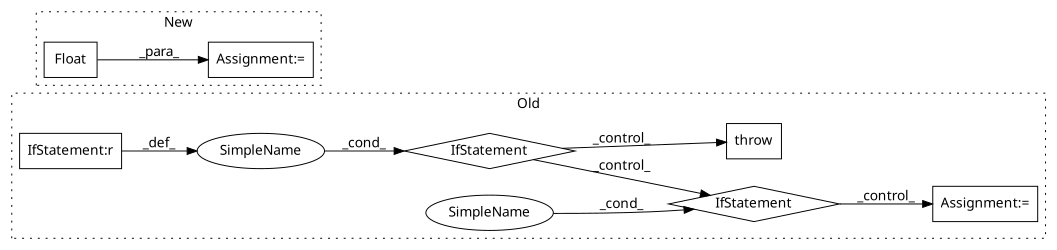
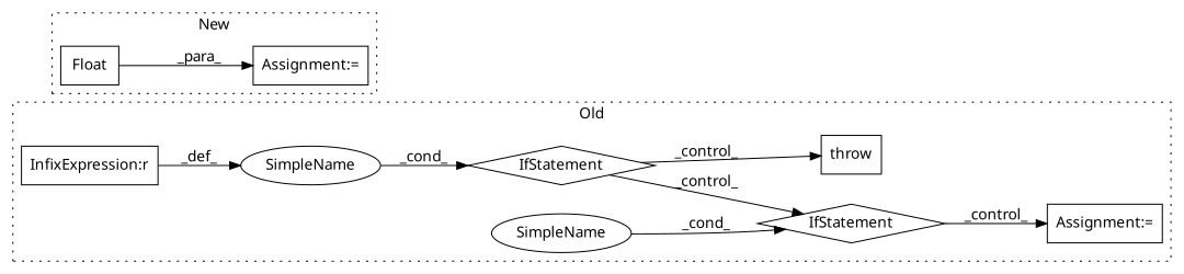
  digraph {
    rankdir=LR
    fontname="Noto Sans"
    node [a=25 shape=box fontname="Noto Sans"]
    edge [fontname="Noto Sans"]
    n1 [a=53 l=6 label=throw s=9825]
    n2 [l="4,2" label=IfStatement s="9795,9813" shape=diamond]
    n3 [a=42 label=SimpleName shape=ellipse]
-   n4 [a=27 l=4 label="IfStatement:r" s=9805]
+   n4 [a=27 l=4 label="InfixExpression:r" s=9805]
    n5 [a=7 l=2 label="Assignment:=" s=10183]
    n6 [l="4,2" label=IfStatement s="10090,10114" shape=diamond]
    n7 [a=42 label=SimpleName shape=ellipse]
    n8 [a=32 l="6,1" label=Float s="9432,9474"]
    n9 [a=7 l=1 label="Assignment:=" s=9431]
    subgraph cluster_1 {
      label=Old
      style=dotted
      n1
      n2
      n3
      n4
      n5
      n6
      n7
    }
    subgraph cluster_2 {
      label=New
      style=dotted
      n8
      n9
    }
    n2 -> n1 [label=_control_]
    n2 -> n6 [label=_control_]
    n3 -> n2 [label=_cond_]
    n4 -> n3 [label=_def_]
    n6 -> n5 [label=_control_]
    n7 -> n6 [label=_cond_]
    n8 -> n9 [label=_para_]
  }
